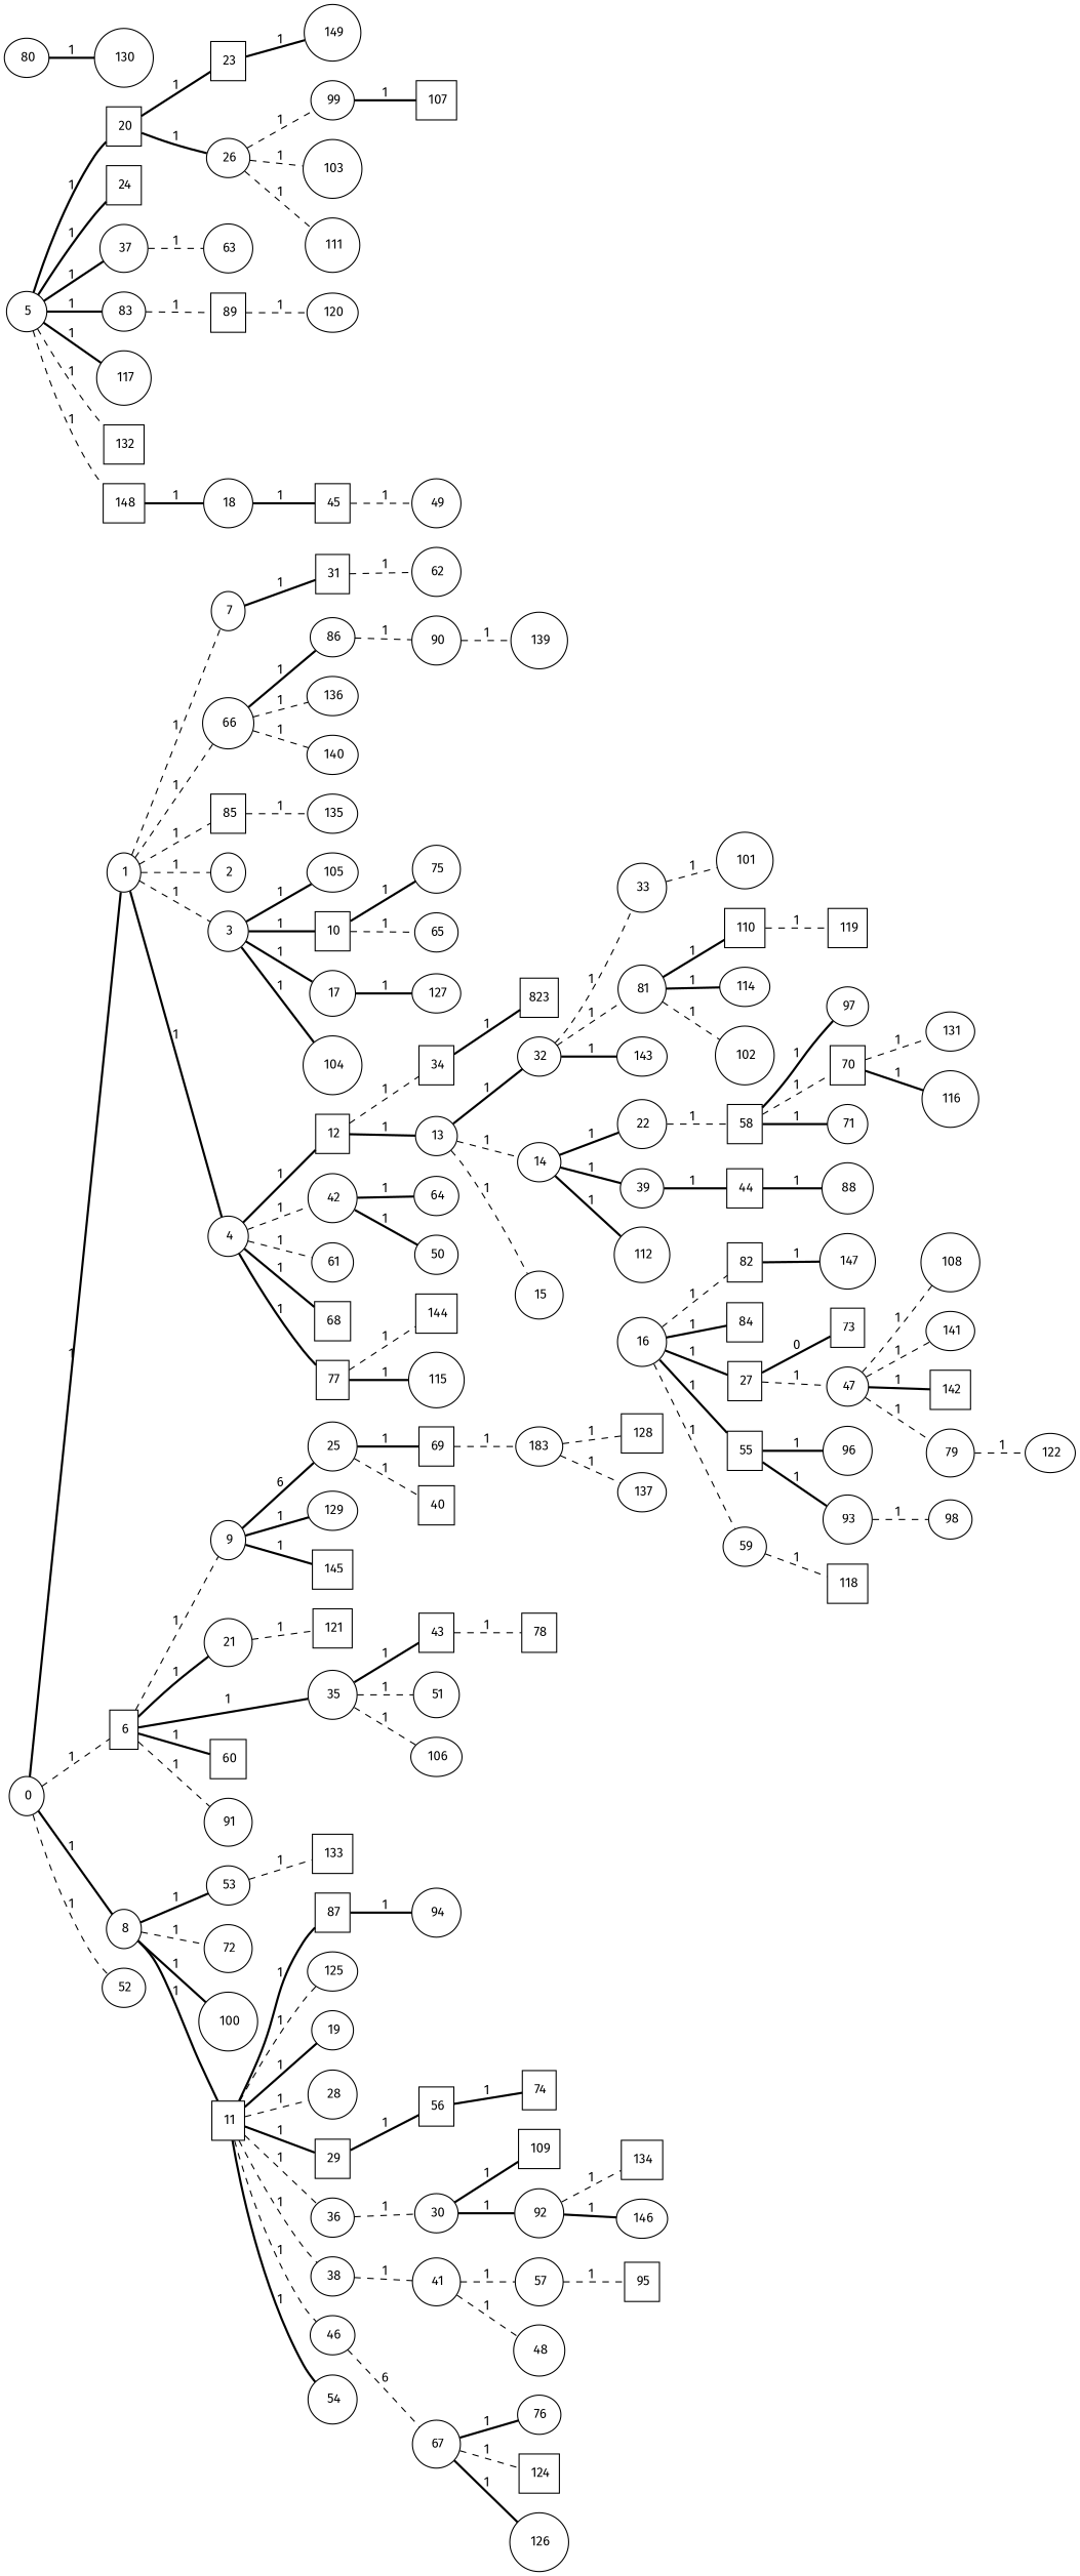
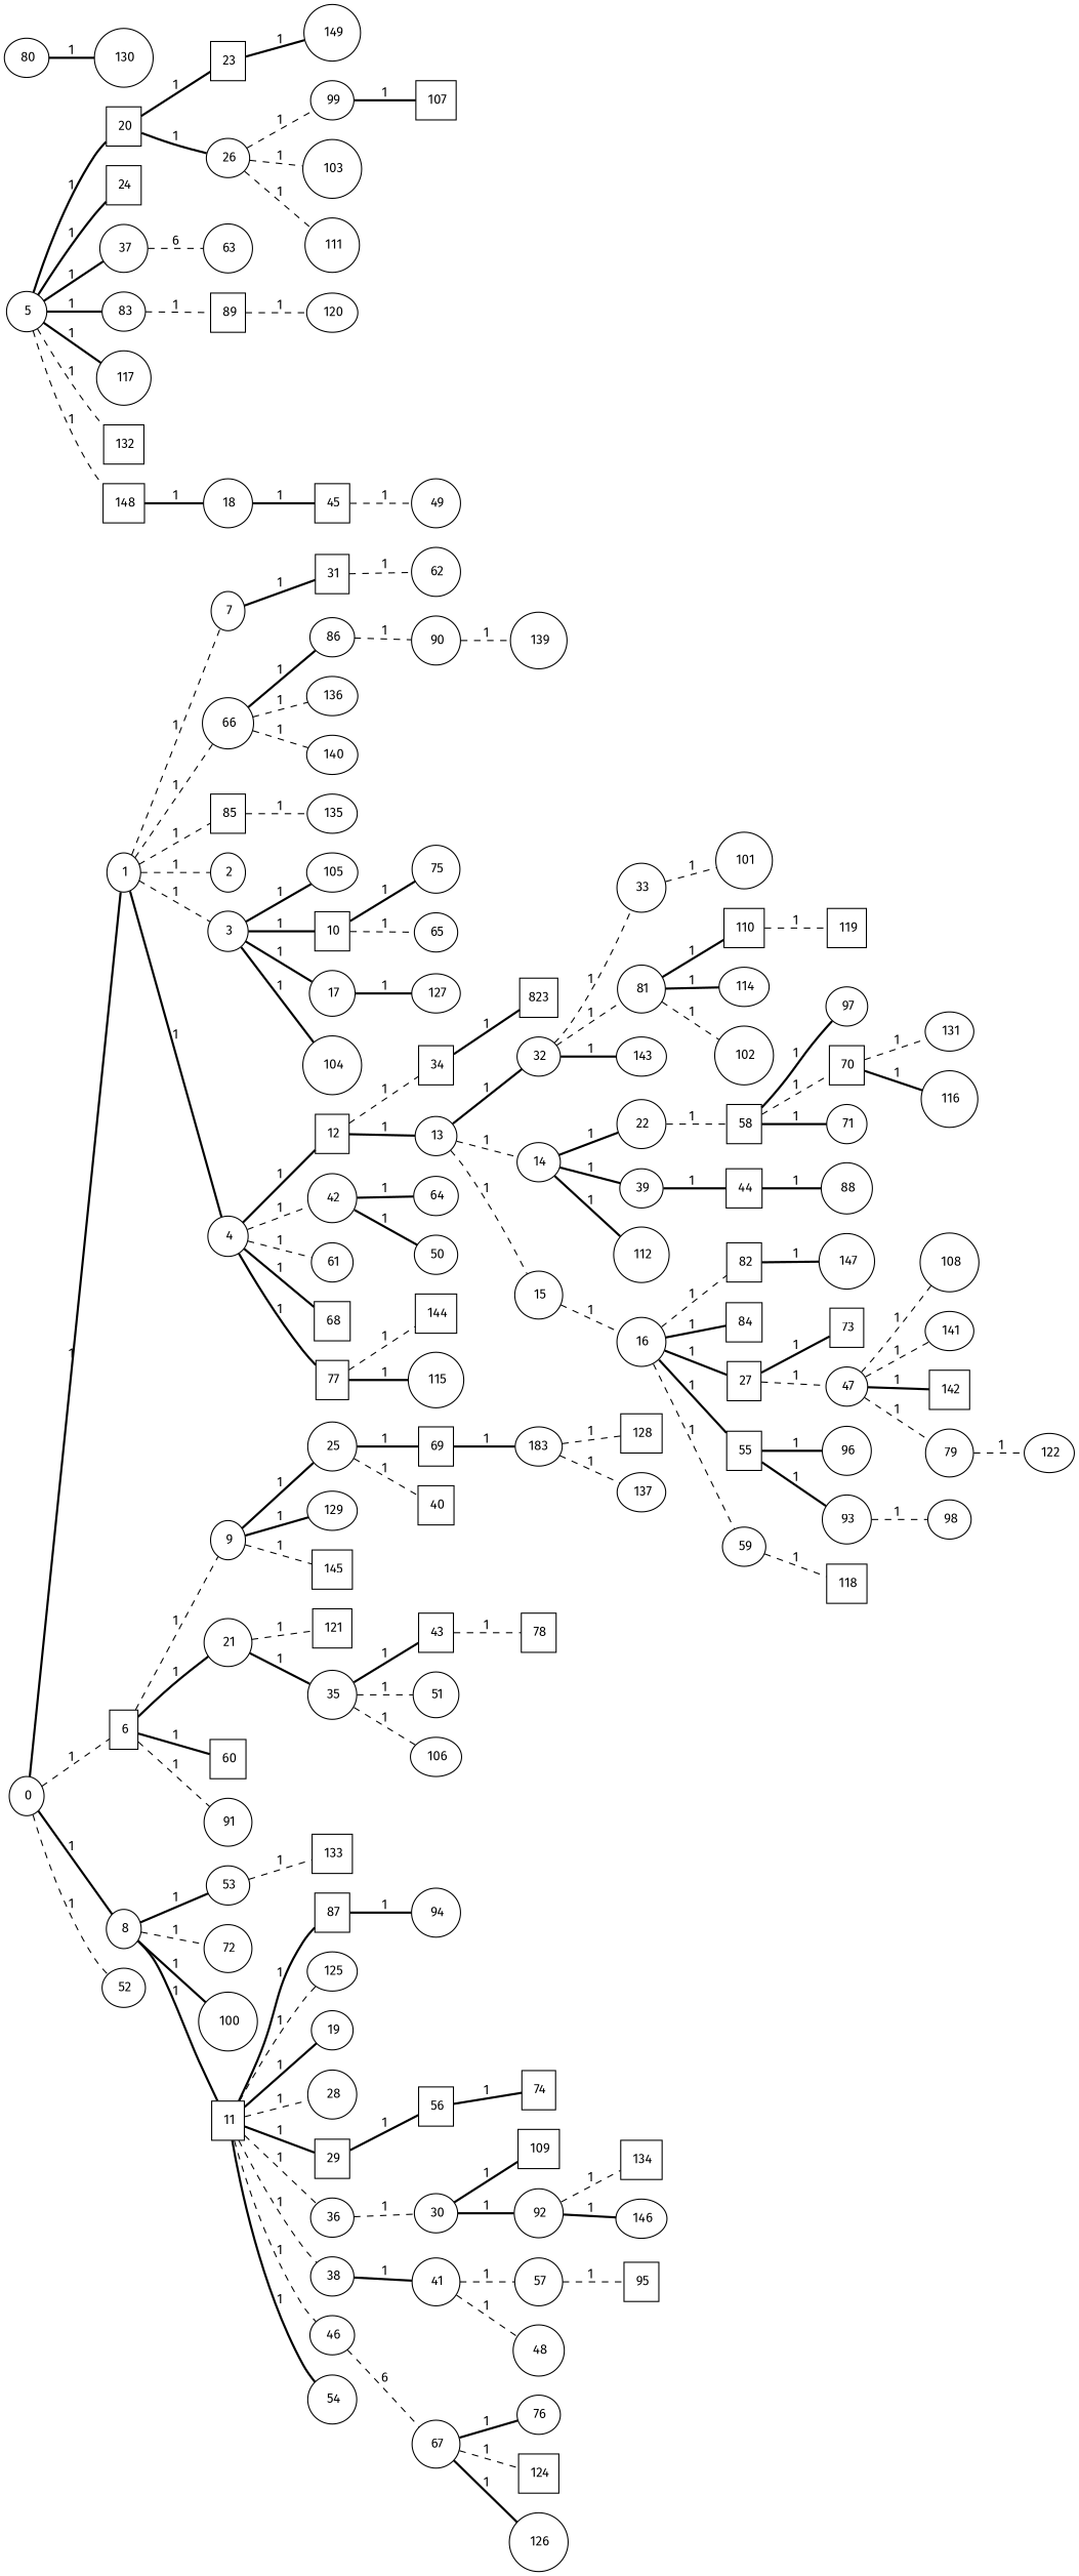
  graph {
    fixedsize="true;"
    fontname="Fira Sans"
    rankdir=LR
    node [color=black fontname="Fira Sans" fontsize=12 hight=.12 shape=circle]
    edge [fontname="Fira Sans" fontsize=12 style=bold]
    n1 [label=" 0" shape=ellipse width=.12]
    n2 [label=" 1" shape=ellipse width=.12]
    n3 [label=" 6" shape=box width=.12]
    n4 [label=" 8" shape=ellipse width=.12]
    n5 [label=" 52" shape=ellipse width=.12]
    n6 [label=" 2" shape=ellipse width=.12]
    n7 [label=" 3" width=.12]
    n8 [label=" 4" width=.12]
    n9 [label=" 7" shape=ellipse width=.12]
    n10 [label=" 66" width=.12]
    n11 [label=" 85" shape=box width=.12]
    n12 [label=" 9" shape=ellipse width=.12]
    n13 [label=" 21" width=.12]
    n14 [label=" 35" width=.12]
    n15 [label=" 60" shape=box width=.12]
    n16 [label=" 91" width=.12]
    n17 [label=" 11" shape=box width=.12]
    n18 [label=" 53" shape=ellipse width=.12]
    n19 [label=" 72" width=.12]
    n20 [label=" 100" width=.12]
    n21 [label=" 10" shape=box width=.12]
    n22 [label=" 17" width=.12]
    n23 [label=" 104" width=.12]
    n24 [label=" 105" shape=ellipse width=.12]
    n25 [label=" 12" shape=box width=.12]
    n26 [label=" 42" width=.12]
    n27 [label=" 61" shape=ellipse width=.12]
    n28 [label=" 68" shape=box width=.12]
    n29 [label=" 77" shape=box width=.12]
    n30 [label=" 31" shape=box width=.12]
    n31 [label=" 86" shape=ellipse width=.12]
    n32 [label=" 136" shape=ellipse width=.12]
    n33 [label=" 140" shape=ellipse width=.12]
    n34 [label=" 135" shape=ellipse width=.12]
    n35 [label=" 65" shape=ellipse width=.12]
    n36 [label=" 75" width=.12]
    n37 [label=" 127" shape=ellipse width=.12]
    n38 [label=" 5" width=.12]
    n39 [label=" 20" shape=box width=.12]
    n40 [label=" 24" shape=box width=.12]
    n41 [label=" 37" width=.12]
    n42 [label=" 83" shape=ellipse width=.12]
    n43 [label=" 117" width=.12]
    n44 [label=" 132" shape=box width=.12]
    n45 [label=" 148" shape=box width=.12]
    n46 [label=" 13" shape=ellipse width=.12]
    n47 [label=" 34" shape=box width=.12]
    n48 [label=" 50" shape=ellipse width=.12]
    n49 [label=" 64" shape=ellipse width=.12]
    n50 [label=" 115" width=.12]
    n51 [label=" 144" shape=box width=.12]
    n52 [label=" 23" shape=box width=.12]
    n53 [label=" 26" shape=ellipse width=.12]
    n54 [label=" 63" width=.12]
    n55 [label=" 89" shape=box width=.12]
    n56 [label=" 18" width=.12]
    n57 [label=" 25" width=.12]
    n58 [label=" 129" shape=ellipse width=.12]
    n59 [label=" 145" shape=box width=.12]
    n60 [label=" 121" shape=box width=.12]
    n61 [label=" 43" shape=box width=.12]
    n62 [label=" 51" width=.12]
    n63 [label=" 106" shape=ellipse width=.12]
    n64 [label=" 62" width=.12]
    n65 [label=" 19" shape=ellipse width=.12]
    n66 [label=" 28" width=.12]
    n67 [label=" 29" shape=box width=.12]
    n68 [label=" 36" shape=ellipse width=.12]
    n69 [label=" 38" shape=ellipse width=.12]
    n70 [label=" 46" shape=ellipse width=.12]
    n71 [label=" 54" width=.12]
    n72 [label=" 87" shape=box width=.12]
    n73 [label=" 125" shape=ellipse width=.12]
    n74 [label=" 133" shape=box width=.12]
    n75 [label=" 40" shape=box width=.12]
    n76 [label=" 69" shape=box width=.12]
    n77 [label=" 56" shape=box width=.12]
    n78 [label=" 30" shape=ellipse width=.12]
    n79 [label=" 41" width=.12]
    n80 [label=" 67" width=.12]
    n81 [label=" 94" width=.12]
    n82 [label=" 14" shape=ellipse width=.12]
    n83 [label=" 15" width=.12]
    n84 [label=" 32" shape=ellipse width=.12]
    n85 [label=823 shape=box width=.12]
    n86 [label=" 22" width=.12]
    n87 [label=" 39" shape=ellipse width=.12]
    n88 [label=" 112" width=.12]
    n89 [label=" 16" width=.12]
    n90 [label=" 33" width=.12]
    n91 [label=" 81" width=.12]
    n92 [label=" 143" shape=ellipse width=.12]
    n93 [label=" 45" shape=box width=.12]
    n94 [label=" 58" shape=box width=.12]
    n95 [label=" 44" shape=box width=.12]
    n96 [label=" 27" shape=box width=.12]
    n97 [label=" 55" shape=box width=.12]
    n98 [label=" 59" shape=ellipse width=.12]
    n99 [label=" 82" shape=box width=.12]
    n100 [label=" 84" shape=box width=.12]
    n101 [label=" 47" shape=ellipse width=.12]
    n102 [label=" 73" shape=box width=.12]
    n103 [label=" 93" width=.12]
    n104 [label=" 96" width=.12]
    n105 [label=" 118" shape=box width=.12]
    n106 [label=" 147" width=.12]
    n107 [label=" 49" width=.12]
    n108 [label=" 149" width=.12]
    n109 [label=" 99" shape=ellipse width=.12]
    n110 [label=" 103" width=.12]
    n111 [label=" 111" width=.12]
    n112 [label=" 70" shape=box width=.12]
    n113 [label=" 71" shape=ellipse width=.12]
    n114 [label=" 97" shape=ellipse width=.12]
    n115 [label=183 shape=ellipse width=.12]
    n116 [label=" 107" shape=box width=.12]
    n117 [label=" 79" width=.12]
    n118 [label=" 108" width=.12]
    n119 [label=" 141" shape=ellipse width=.12]
    n120 [label=" 142" shape=box width=.12]
    n121 [label=" 92" width=.12]
    n122 [label=" 109" shape=box width=.12]
    n123 [label=" 74" shape=box width=.12]
    n124 [label=" 134" shape=box width=.12]
    n125 [label=" 146" shape=ellipse width=.12]
    n126 [label=" 101" width=.12]
    n127 [label=" 102" width=.12]
    n128 [label=" 110" shape=box width=.12]
    n129 [label=" 114" shape=ellipse width=.12]
    n130 [label=" 78" shape=box width=.12]
    n131 [label=" 48" width=.12]
    n132 [label=" 57" width=.12]
    n133 [label=" 88" width=.12]
    n134 [label=" 95" shape=box width=.12]
    n135 [label=" 76" shape=ellipse width=.12]
    n136 [label=" 124" shape=box width=.12]
    n137 [label=" 126" width=.12]
    n138 [label=" 122" shape=ellipse width=.12]
    n139 [label=" 98" shape=ellipse width=.12]
    n140 [label=" 116" width=.12]
    n141 [label=" 131" shape=ellipse width=.12]
    n142 [label=" 90" width=.12]
    n143 [label=" 128" shape=box width=.12]
    n144 [label=" 137" shape=ellipse width=.12]
    n145 [label=" 80" shape=ellipse width=.12]
    n146 [label=" 130" width=.12]
    n147 [label=" 119" shape=box width=.12]
    n148 [label=" 120" shape=ellipse width=.12]
    n149 [label=" 139" width=.12]
    n1 -- n2 [label=1]
    n1 -- n3 [label=1 style=dashed]
    n1 -- n4 [label=1]
    n1 -- n5 [label=1 style=dashed]
    n2 -- n6 [label=1 style=dashed]
    n2 -- n7 [label=1 style=dashed]
    n2 -- n8 [label=1]
    n2 -- n9 [label=1 style=dashed]
    n2 -- n10 [label=1 style=dashed]
    n2 -- n11 [label=1 style=dashed]
    n3 -- n12 [label=1 style=dashed]
    n3 -- n13 [label=1]
-   n3 -- n14 [label=1]
+   n13 -- n14 [label=1]
    n3 -- n15 [label=1]
    n3 -- n16 [label=1 style=dashed]
    n4 -- n17 [label=1]
    n4 -- n18 [label=1]
    n4 -- n19 [label=1 style=dashed]
    n4 -- n20 [label=1]
    n7 -- n21 [label=1]
    n7 -- n22 [label=1]
    n7 -- n23 [label=1]
    n7 -- n24 [label=1]
    n8 -- n25 [label=1]
    n8 -- n26 [label=1 style=dashed]
    n8 -- n27 [label=1 style=dashed]
    n8 -- n28 [label=1]
    n8 -- n29 [label=1]
    n9 -- n30 [label=1]
    n10 -- n31 [label=1]
    n10 -- n32 [label=1 style=dashed]
    n10 -- n33 [label=1 style=dashed]
    n11 -- n34 [label=1 style=dashed]
-   n12 -- n57 [label=6]
+   n12 -- n57 [label=1]
    n12 -- n58 [label=1]
-   n12 -- n59 [label=1]
+   n12 -- n59 [label=1 style=dashed]
    n13 -- n60 [label=1 style=dashed]
    n14 -- n61 [label=1]
    n14 -- n62 [label=1 style=dashed]
    n14 -- n63 [label=1 style=dashed]
    n17 -- n65 [label=1]
    n17 -- n66 [label=1 style=dashed]
    n17 -- n67 [label=1]
    n17 -- n68 [label=1 style=dashed]
    n17 -- n69 [label=1 style=dashed]
    n17 -- n70 [label=1 style=dashed]
    n17 -- n71 [label=1]
    n17 -- n72 [label=1]
    n17 -- n73 [label=1 style=dashed]
    n18 -- n74 [label=1 style=dashed]
    n21 -- n35 [label=1 style=dashed]
    n21 -- n36 [label=1]
    n22 -- n37 [label=1]
    n25 -- n46 [label=1]
    n25 -- n47 [label=1 style=dashed]
    n26 -- n48 [label=1]
    n26 -- n49 [label=1]
    n29 -- n50 [label=1]
    n29 -- n51 [label=1 style=dashed]
    n30 -- n64 [label=1 style=dashed]
    n31 -- n142 [label=1 style=dashed]
    n38 -- n39 [label=1]
    n38 -- n40 [label=1]
    n38 -- n41 [label=1]
    n38 -- n42 [label=1]
    n38 -- n43 [label=1]
    n38 -- n44 [label=1 style=dashed]
    n38 -- n45 [label=1 style=dashed]
    n39 -- n52 [label=1]
    n39 -- n53 [label=1]
-   n41 -- n54 [label=1 style=dashed]
+   n41 -- n54 [label=6 style=dashed]
    n42 -- n55 [label=1 style=dashed]
    n45 -- n56 [label=1]
    n46 -- n82 [label=1 style=dashed]
    n46 -- n83 [label=1 style=dashed]
    n46 -- n84 [label=1]
    n47 -- n85 [label=1]
    n52 -- n108 [label=1]
    n53 -- n109 [label=1 style=dashed]
    n53 -- n110 [label=1 style=dashed]
    n53 -- n111 [label=1 style=dashed]
    n55 -- n148 [label=1 style=dashed]
    n56 -- n93 [label=1]
    n57 -- n75 [label=1 style=dashed]
    n57 -- n76 [label=1]
    n61 -- n130 [label=1 style=dashed]
    n67 -- n77 [label=1]
    n68 -- n78 [label=1 style=dashed]
-   n69 -- n79 [label=1 style=dashed]
+   n69 -- n79 [label=1]
    n70 -- n80 [label=6 style=dashed]
    n72 -- n81 [label=1]
-   n76 -- n115 [label=1 style=dashed]
+   n76 -- n115 [label=1]
    n77 -- n123 [label=1]
    n78 -- n121 [label=1]
    n78 -- n122 [label=1]
    n79 -- n131 [label=1 style=dashed]
    n79 -- n132 [label=1 style=dashed]
    n80 -- n135 [label=1]
    n80 -- n136 [label=1 style=dashed]
    n80 -- n137 [label=1]
    n82 -- n86 [label=1]
    n82 -- n87 [label=1]
    n82 -- n88 [label=1]
+   n83 -- n89 [label=1 style=dashed]
    n84 -- n90 [label=1 style=dashed]
    n84 -- n91 [label=1 style=dashed]
    n84 -- n92 [label=1]
    n86 -- n94 [label=1 style=dashed]
    n87 -- n95 [label=1]
    n89 -- n96 [label=1]
    n89 -- n97 [label=1]
    n89 -- n98 [label=1 style=dashed]
    n89 -- n99 [label=1 style=dashed]
    n89 -- n100 [label=1]
    n90 -- n126 [label=1 style=dashed]
    n91 -- n127 [label=1 style=dashed]
    n91 -- n128 [label=1]
    n91 -- n129 [label=1]
    n93 -- n107 [label=1 style=dashed]
    n94 -- n112 [label=1 style=dashed]
    n94 -- n113 [label=1]
    n94 -- n114 [label=1]
    n95 -- n133 [label=1]
    n96 -- n101 [label=1 style=dashed]
-   n96 -- n102 [label=0]
+   n96 -- n102 [label=1]
    n97 -- n103 [label=1]
    n97 -- n104 [label=1]
    n98 -- n105 [label=1 style=dashed]
    n99 -- n106 [label=1]
    n101 -- n117 [label=1 style=dashed]
    n101 -- n118 [label=1 style=dashed]
    n101 -- n119 [label=1 style=dashed]
    n101 -- n120 [label=1]
    n103 -- n139 [label=1 style=dashed]
    n109 -- n116 [label=1]
    n112 -- n140 [label=1]
    n112 -- n141 [label=1 style=dashed]
    n115 -- n143 [label=1 style=dashed]
    n115 -- n144 [label=1 style=dashed]
    n117 -- n138 [label=1 style=dashed]
    n121 -- n124 [label=1 style=dashed]
    n121 -- n125 [label=1]
    n128 -- n147 [label=1 style=dashed]
    n132 -- n134 [label=1 style=dashed]
    n142 -- n149 [label=1 style=dashed]
    n145 -- n146 [label=1]
  }
